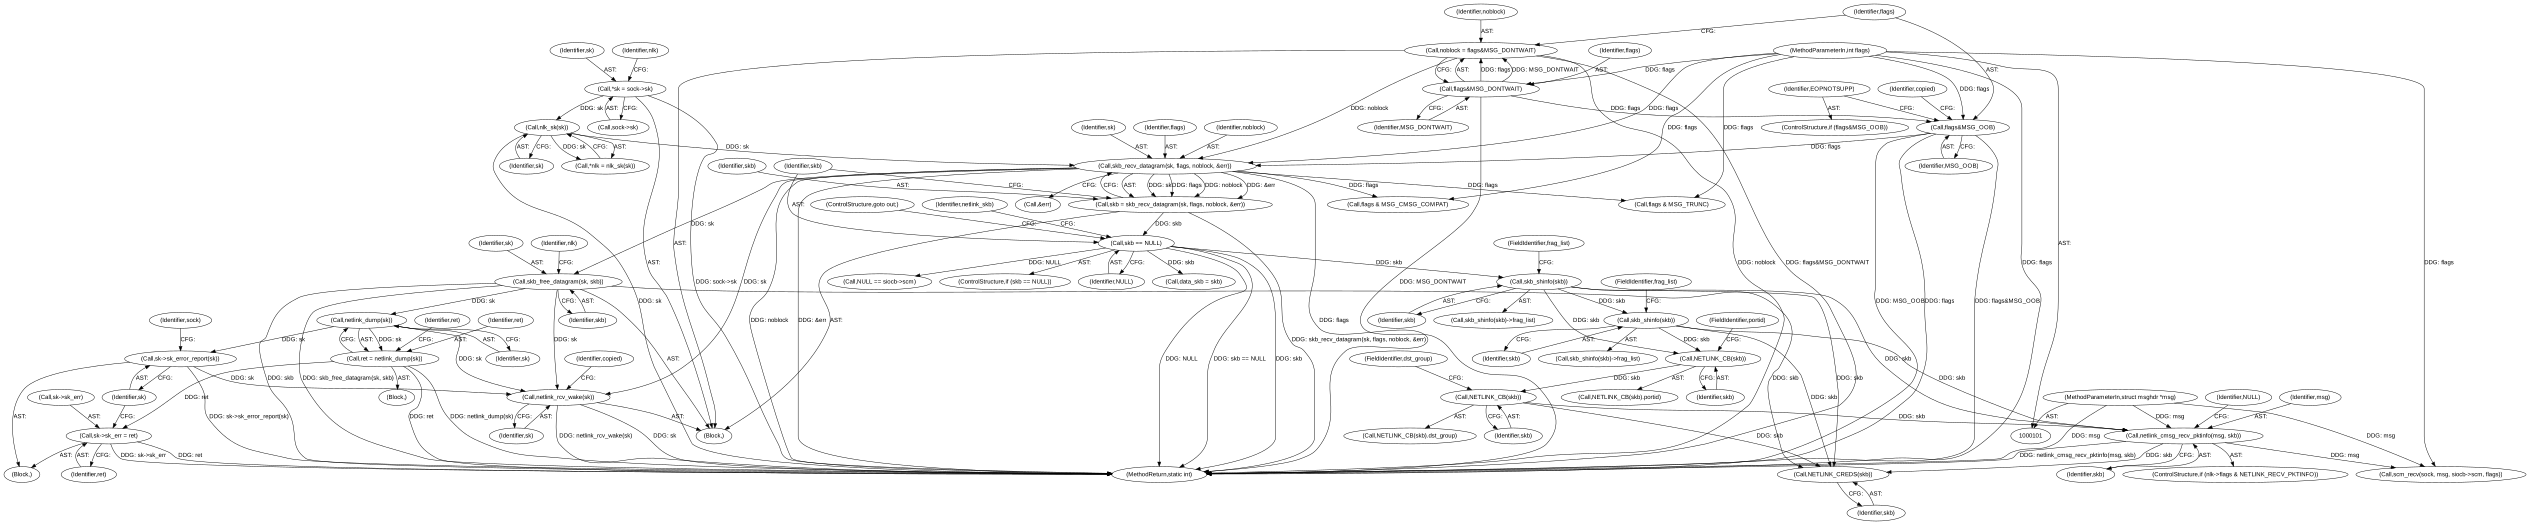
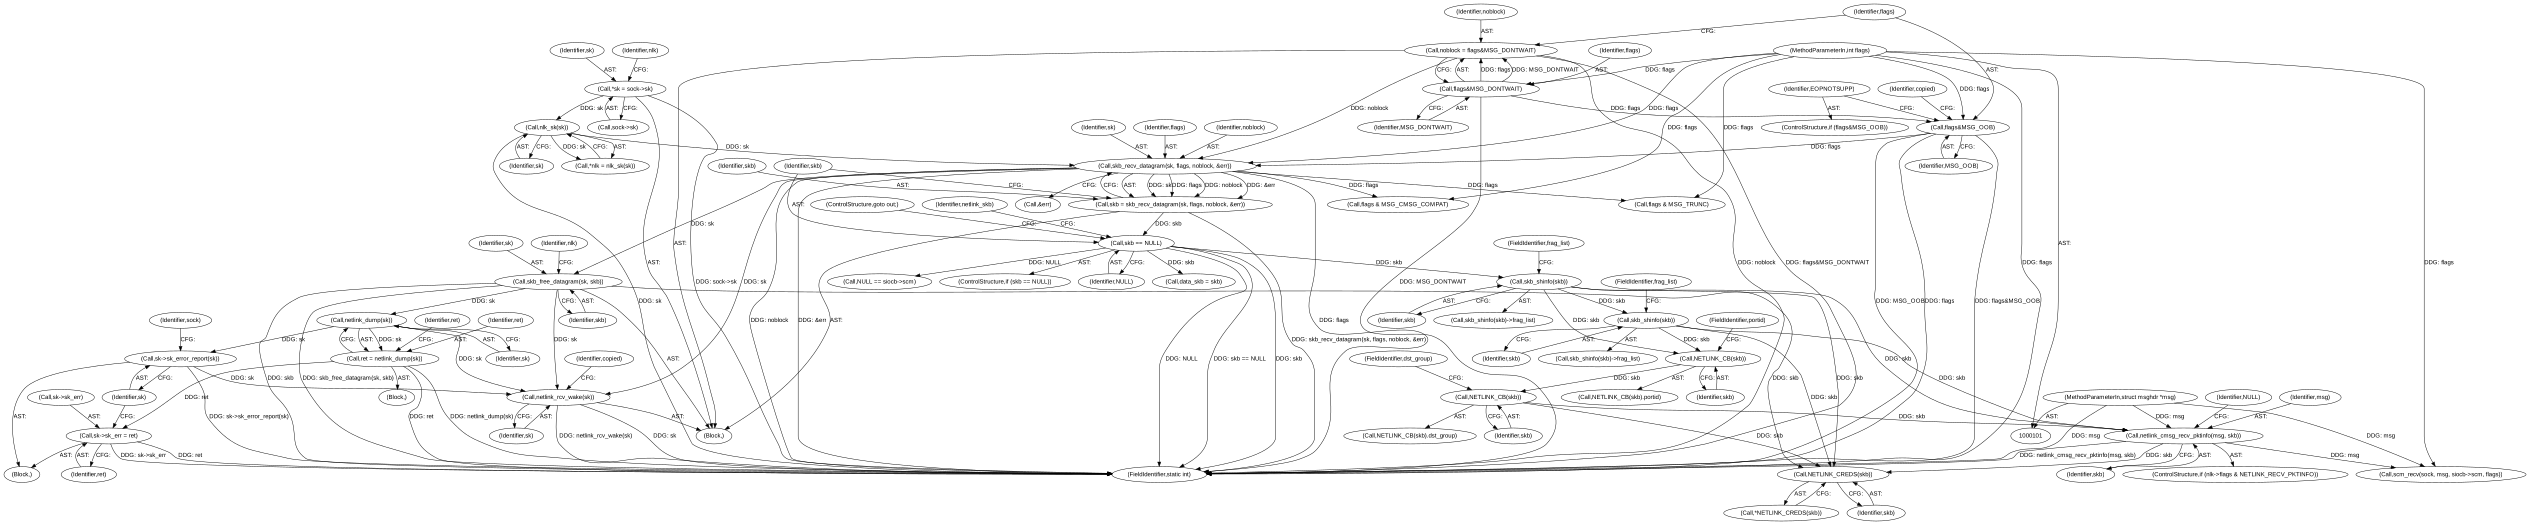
  digraph {
    fontname="Liberation Sans"
    node [fontname="Liberation Sans"]
    edge [fontname="Liberation Sans"]
    n1 [label="(Call,skb_free_datagram(sk, skb))"]
    n2 [label="(Call,netlink_dump(sk))"]
    n3 [label="(Call,netlink_rcv_wake(sk))"]
-   n4 [label="(MethodReturn,static int)"]
+   n4 [label="(FieldIdentifier,static int)"]
    n5 [label="(Identifier,skb)"]
    n6 [label="(Block,)"]
    n7 [label="(Call,NETLINK_CREDS(skb))"]
    n8 [label="(Call,ret = netlink_dump(sk))"]
    n9 [label="(Call,sk->sk_error_report(sk))"]
    n10 [label="(Identifier,sk)"]
    n11 [label="(Identifier,sk)"]
    n12 [label="(Call,skb_recv_datagram(sk, flags, noblock, &err))"]
    n13 [label="(Call,skb = skb_recv_datagram(sk, flags, noblock, &err))"]
    n14 [label="(Call,&err)"]
    n15 [label="(Call,flags & MSG_CMSG_COMPAT)"]
    n16 [label="(Call,flags & MSG_TRUNC)"]
    n17 [label="(Call,skb == NULL)"]
    n18 [label="(Call,nlk_sk(sk))"]
    n19 [label="(Call,*nlk = nlk_sk(sk))"]
    n20 [label="(Identifier,sk)"]
    n21 [label="(Call,*sk = sock->sk)"]
    n22 [label="(Call,sock->sk)"]
    n23 [label="(Call,flags&MSG_OOB)"]
    n24 [label="(Identifier,MSG_OOB)"]
    n25 [label="(ControlStructure,if (flags&MSG_OOB))"]
    n26 [label="(Call,flags&MSG_DONTWAIT)"]
    n27 [label="(Call,noblock = flags&MSG_DONTWAIT)"]
    n28 [label="(Identifier,MSG_DONTWAIT)"]
    n29 [label="(MethodParameterIn,int flags)"]
    n30 [label="(Call,scm_recv(sock, msg, siocb->scm, flags))"]
    1000101
+   n32 [label="(Call,*NETLINK_CREDS(skb))"]
    n33 [label="(Identifier,skb)"]
    n34 [label="(Call,skb_shinfo(skb))"]
    n35 [label="(Call,netlink_cmsg_recv_pktinfo(msg, skb))"]
    n36 [label="(Call,skb_shinfo(skb))"]
    n37 [label="(Call,NETLINK_CB(skb))"]
    n38 [label="(Identifier,skb)"]
    n39 [label="(Call,skb_shinfo(skb)->frag_list)"]
    n40 [label="(Identifier,skb)"]
    n41 [label="(ControlStructure,if (nlk->flags & NETLINK_RECV_PKTINFO))"]
    n42 [label="(Call,skb_shinfo(skb)->frag_list)"]
    n43 [label="(Identifier,skb)"]
    n44 [label="(Call,NETLINK_CB(skb))"]
    n45 [label="(Call,NETLINK_CB(skb).portid)"]
    n46 [label="(Identifier,skb)"]
    n47 [label="(Call,NULL == siocb->scm)"]
    n48 [label="(ControlStructure,if (skb == NULL))"]
    n49 [label="(Identifier,NULL)"]
    n50 [label="(Call,data_skb = skb)"]
    n51 [label="(MethodParameterIn,struct msghdr *msg)"]
    n52 [label="(Identifier,skb)"]
    n53 [label="(Call,NETLINK_CB(skb).dst_group)"]
    n54 [label="(Call,sk->sk_err = ret)"]
    n55 [label="(Block,)"]
    n56 [label="(Block,)"]
    n57 [label="(Identifier,sk)"]
    n58 [label="(Identifier,ret)"]
    n59 [label="(Identifier,EOPNOTSUPP)"]
    n60 [label="(Identifier,NULL)"]
    n61 [label="(Identifier,flags)"]
    n62 [label="(Identifier,copied)"]
    n63 [label="(Identifier,sk)"]
    n64 [label="(Identifier,skb)"]
    n65 [label="(Identifier,flags)"]
    n66 [label="(Identifier,skb)"]
    n67 [label="(FieldIdentifier,portid)"]
    n68 [label="(ControlStructure,goto out;)"]
    n69 [label="(Identifier,sk)"]
    n70 [label="(Identifier,msg)"]
    n71 [label="(Identifier,sock)"]
    n72 [label="(Identifier,flags)"]
    n73 [label="(Identifier,noblock)"]
    n74 [label="(Identifier,sk)"]
    n75 [label="(Identifier,nlk)"]
    n76 [label="(Identifier,ret)"]
    n77 [label="(Call,sk->sk_err)"]
    n78 [label="(FieldIdentifier,frag_list)"]
    n79 [label="(Identifier,noblock)"]
    n80 [label="(Identifier,nlk)"]
    n81 [label="(Identifier,copied)"]
    n82 [label="(Identifier,netlink_skb)"]
    n83 [label="(FieldIdentifier,frag_list)"]
    n84 [label="(FieldIdentifier,dst_group)"]
    n85 [label="(Identifier,ret)"]
    n1 -> n2 [label="DDG: sk"]
    n1 -> n3 [label="DDG: sk"]
    n1 -> n4 [label="DDG: skb"]
    n1 -> n4 [label="DDG: skb_free_datagram(sk, skb)"]
    n1 -> n5 [label="CFG: "]
    n1 -> n6 [label="AST: "]
    n1 -> n7 [label="DDG: skb"]
    n2 -> n3 [label="DDG: sk"]
    n2 -> n8 [label="AST: "]
    n2 -> n8 [label="DDG: sk"]
    n2 -> n9 [label="DDG: sk"]
    n2 -> n10 [label="CFG: "]
    n3 -> n4 [label="DDG: sk"]
    n3 -> n4 [label="DDG: netlink_rcv_wake(sk)"]
    n3 -> n6 [label="AST: "]
    n3 -> n11 [label="CFG: "]
    n5 -> n1 [label="AST: "]
+   n7 -> n32 [label="AST: "]
    n7 -> n33 [label="CFG: "]
    n8 -> n2 [label="CFG: "]
    n8 -> n4 [label="DDG: ret"]
    n8 -> n4 [label="DDG: netlink_dump(sk)"]
    n8 -> n54 [label="DDG: ret"]
    n8 -> n55 [label="AST: "]
    n9 -> n3 [label="DDG: sk"]
    n9 -> n4 [label="DDG: sk->sk_error_report(sk)"]
    n9 -> n56 [label="AST: "]
    n9 -> n57 [label="CFG: "]
    n10 -> n2 [label="AST: "]
    n11 -> n3 [label="AST: "]
    n12 -> n1 [label="DDG: sk"]
    n12 -> n3 [label="DDG: sk"]
    n12 -> n4 [label="DDG: noblock"]
    n12 -> n4 [label="DDG: &err"]
    n12 -> n4 [label="DDG: flags"]
    n12 -> n13 [label="AST: "]
    n12 -> n13 [label="DDG: sk"]
    n12 -> n13 [label="DDG: flags"]
    n12 -> n13 [label="DDG: noblock"]
    n12 -> n13 [label="DDG: &err"]
    n12 -> n14 [label="CFG: "]
    n12 -> n15 [label="DDG: flags"]
    n12 -> n16 [label="DDG: flags"]
    n13 -> n4 [label="DDG: skb_recv_datagram(sk, flags, noblock, &err)"]
    n13 -> n6 [label="AST: "]
    n13 -> n12 [label="CFG: "]
    n13 -> n17 [label="DDG: skb"]
    n17 -> n4 [label="DDG: NULL"]
    n17 -> n4 [label="DDG: skb == NULL"]
    n17 -> n4 [label="DDG: skb"]
    n17 -> n34 [label="DDG: skb"]
    n17 -> n47 [label="DDG: NULL"]
    n17 -> n48 [label="AST: "]
    n17 -> n49 [label="CFG: "]
    n17 -> n50 [label="DDG: skb"]
    n18 -> n4 [label="DDG: sk"]
    n18 -> n12 [label="DDG: sk"]
    n18 -> n19 [label="AST: "]
    n18 -> n19 [label="DDG: sk"]
    n18 -> n20 [label="CFG: "]
    n19 -> n18 [label="CFG: "]
    n20 -> n18 [label="AST: "]
    n21 -> n4 [label="DDG: sock->sk"]
    n21 -> n6 [label="AST: "]
    n21 -> n18 [label="DDG: sk"]
    n21 -> n22 [label="CFG: "]
    n22 -> n21 [label="AST: "]
    n23 -> n4 [label="DDG: MSG_OOB"]
    n23 -> n4 [label="DDG: flags"]
    n23 -> n4 [label="DDG: flags&MSG_OOB"]
    n23 -> n12 [label="DDG: flags"]
    n23 -> n24 [label="CFG: "]
    n24 -> n23 [label="AST: "]
    n26 -> n4 [label="DDG: MSG_DONTWAIT"]
    n26 -> n23 [label="DDG: flags"]
    n26 -> n27 [label="AST: "]
    n26 -> n27 [label="DDG: flags"]
    n26 -> n27 [label="DDG: MSG_DONTWAIT"]
    n26 -> n28 [label="CFG: "]
    n27 -> n4 [label="DDG: noblock"]
    n27 -> n4 [label="DDG: flags&MSG_DONTWAIT"]
    n27 -> n6 [label="AST: "]
    n27 -> n12 [label="DDG: noblock"]
    n27 -> n26 [label="CFG: "]
    n28 -> n26 [label="AST: "]
    n29 -> n4 [label="DDG: flags"]
    n29 -> n12 [label="DDG: flags"]
    n29 -> n15 [label="DDG: flags"]
    n29 -> n16 [label="DDG: flags"]
    n29 -> n23 [label="DDG: flags"]
    n29 -> n26 [label="DDG: flags"]
    n29 -> n30 [label="DDG: flags"]
    n29 -> 1000101 [label="AST: "]
+   n32 -> n7 [label="CFG: "]
    n33 -> n7 [label="AST: "]
    n34 -> n7 [label="DDG: skb"]
    n34 -> n35 [label="DDG: skb"]
    n34 -> n36 [label="DDG: skb"]
    n34 -> n37 [label="DDG: skb"]
    n34 -> n38 [label="CFG: "]
    n34 -> n39 [label="AST: "]
    n35 -> n4 [label="DDG: netlink_cmsg_recv_pktinfo(msg, skb)"]
    n35 -> n7 [label="DDG: skb"]
    n35 -> n30 [label="DDG: msg"]
    n35 -> n40 [label="CFG: "]
    n35 -> n41 [label="AST: "]
    n36 -> n7 [label="DDG: skb"]
    n36 -> n35 [label="DDG: skb"]
    n36 -> n37 [label="DDG: skb"]
    n36 -> n42 [label="AST: "]
    n36 -> n43 [label="CFG: "]
    n37 -> n44 [label="DDG: skb"]
    n37 -> n45 [label="AST: "]
    n37 -> n46 [label="CFG: "]
    n38 -> n34 [label="AST: "]
    n40 -> n35 [label="AST: "]
    n43 -> n36 [label="AST: "]
    n44 -> n7 [label="DDG: skb"]
    n44 -> n35 [label="DDG: skb"]
    n44 -> n52 [label="CFG: "]
    n44 -> n53 [label="AST: "]
    n46 -> n37 [label="AST: "]
    n49 -> n17 [label="AST: "]
    n51 -> n4 [label="DDG: msg"]
    n51 -> n30 [label="DDG: msg"]
    n51 -> 1000101 [label="AST: "]
    n51 -> n35 [label="DDG: msg"]
    n52 -> n44 [label="AST: "]
    n54 -> n4 [label="DDG: ret"]
    n54 -> n4 [label="DDG: sk->sk_err"]
    n54 -> n56 [label="AST: "]
    n54 -> n58 [label="CFG: "]
    n57 -> n9 [label="AST: "]
    n57 -> n54 [label="CFG: "]
    n58 -> n54 [label="AST: "]
    n59 -> n23 [label="CFG: "]
    n59 -> n25 [label="AST: "]
    n60 -> n35 [label="CFG: "]
    n61 -> n12 [label="AST: "]
    n62 -> n3 [label="CFG: "]
    n63 -> n1 [label="AST: "]
    n64 -> n13 [label="CFG: "]
    n64 -> n17 [label="AST: "]
    n65 -> n26 [label="AST: "]
    n66 -> n13 [label="AST: "]
    n67 -> n37 [label="CFG: "]
    n68 -> n17 [label="CFG: "]
    n69 -> n21 [label="AST: "]
    n70 -> n35 [label="AST: "]
    n71 -> n9 [label="CFG: "]
    n72 -> n23 [label="AST: "]
    n72 -> n27 [label="CFG: "]
    n73 -> n12 [label="AST: "]
    n74 -> n12 [label="AST: "]
    n75 -> n21 [label="CFG: "]
    n76 -> n8 [label="CFG: "]
    n77 -> n54 [label="AST: "]
    n78 -> n34 [label="CFG: "]
    n79 -> n27 [label="AST: "]
    n80 -> n1 [label="CFG: "]
    n81 -> n23 [label="CFG: "]
    n82 -> n17 [label="CFG: "]
    n83 -> n36 [label="CFG: "]
    n84 -> n44 [label="CFG: "]
    n85 -> n8 [label="AST: "]
  }
